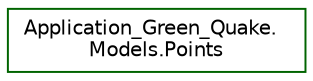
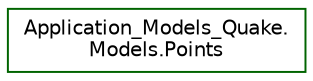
  digraph {
    rankdir=TB
-   n1 [color=darkgreen fillcolor=white fontname=Helvetica fontsize=10 height=0.2 label="Application_Green_Quake.\lModels.Points" shape=record style=filled width=0.4]
+   n1 [color=darkgreen fillcolor=white fontname=Helvetica fontsize=10 height=0.2 label="Application_Models_Quake.\lModels.Points" shape=record style=filled width=0.4]
  }
